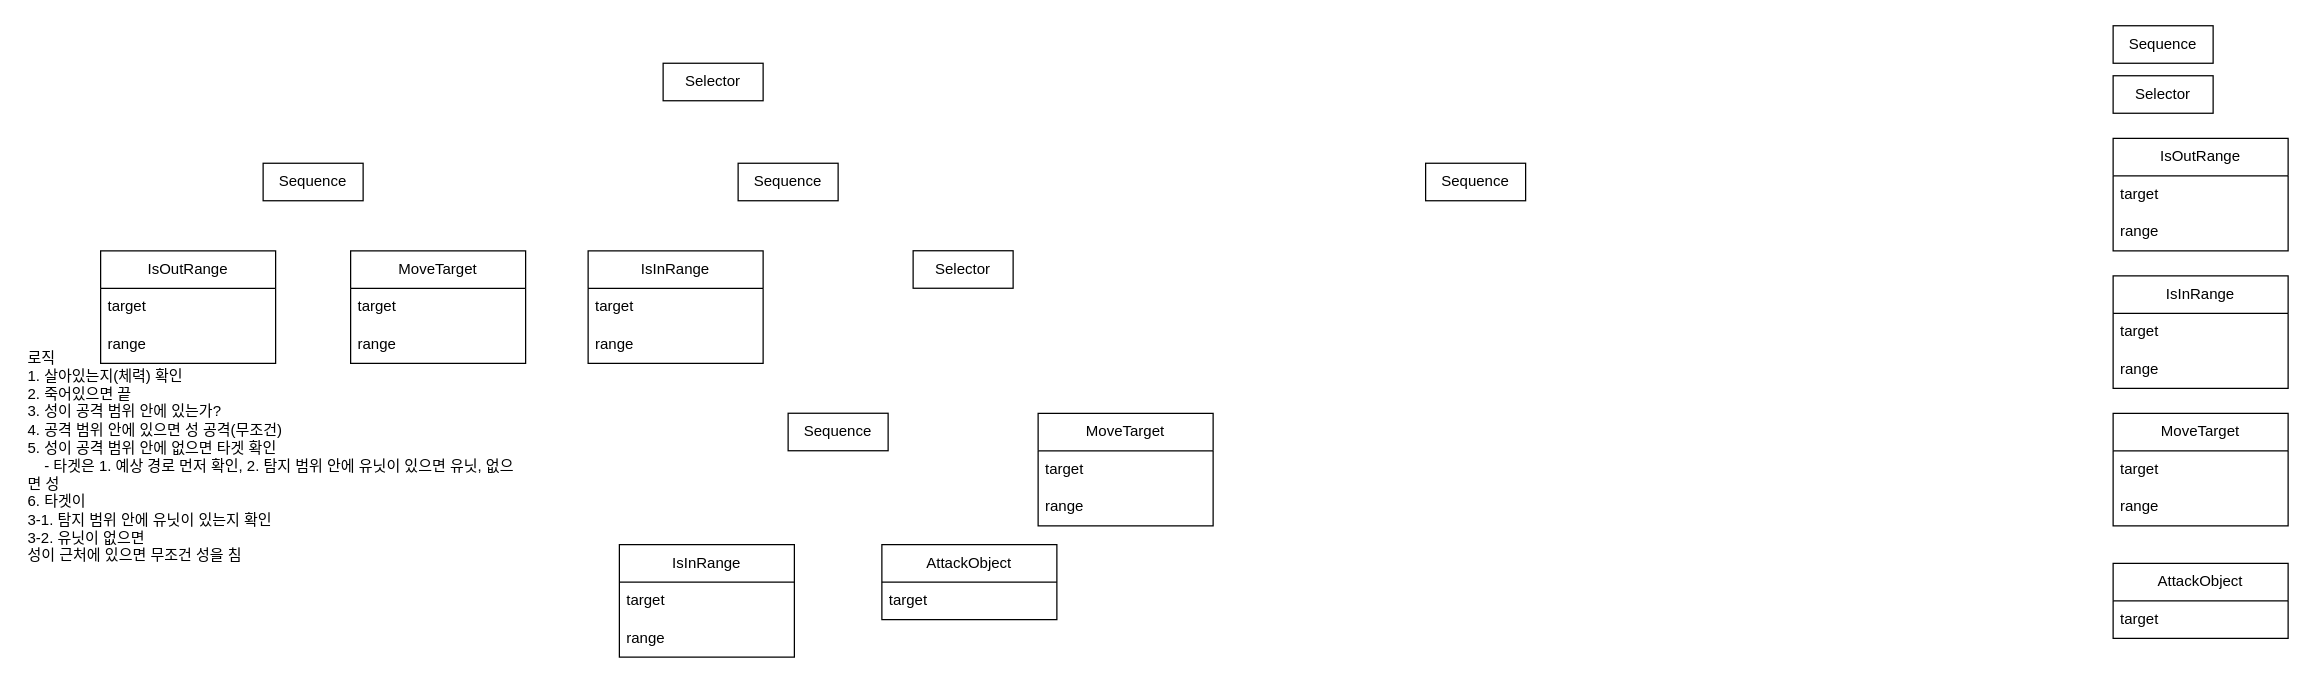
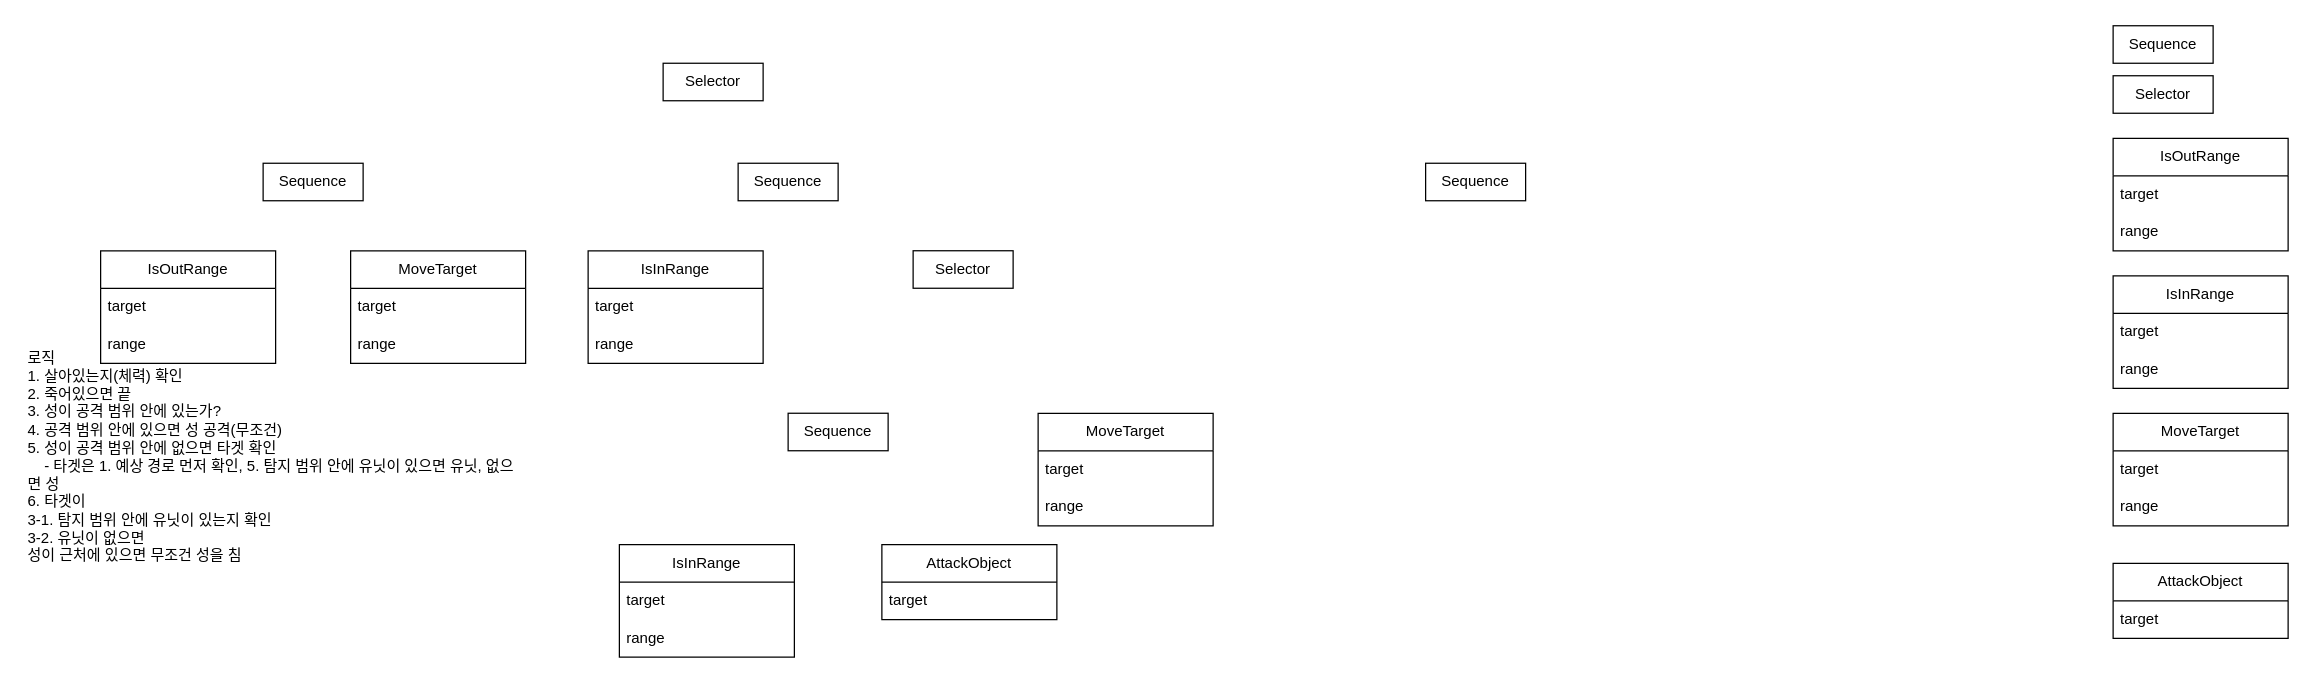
  <mxCell id="0" />
  <mxCell id="1" parent="0" />
  <mxCell id="2" value="Selector" style="rounded=0;whiteSpace=wrap;html=1;" vertex="1" parent="1"><mxGeometry x="1690" y="60" width="80" height="30" as="geometry" /></mxCell>
  <mxCell id="3" value="Sequence" style="rounded=0;whiteSpace=wrap;html=1;" vertex="1" parent="1"><mxGeometry x="1690" y="20" width="80" height="30" as="geometry" /></mxCell>
  <mxCell id="4" value="IsOutRange" style="swimlane;fontStyle=0;childLayout=stackLayout;horizontal=1;startSize=30;horizontalStack=0;resizeParent=1;resizeParentMax=0;resizeLast=0;collapsible=1;marginBottom=0;whiteSpace=wrap;html=1;" vertex="1" parent="1"><mxGeometry x="1690" y="110" width="140" height="90" as="geometry" /></mxCell>
  <mxCell id="5" value="target" style="text;strokeColor=none;fillColor=none;align=left;verticalAlign=middle;spacingLeft=4;spacingRight=4;overflow=hidden;points=[[0,0.5],[1,0.5]];portConstraint=eastwest;rotatable=0;whiteSpace=wrap;html=1;" vertex="1" parent="4"><mxGeometry y="30" width="140" height="30" as="geometry" /></mxCell>
  <mxCell id="6" value="range" style="text;strokeColor=none;fillColor=none;align=left;verticalAlign=middle;spacingLeft=4;spacingRight=4;overflow=hidden;points=[[0,0.5],[1,0.5]];portConstraint=eastwest;rotatable=0;whiteSpace=wrap;html=1;" vertex="1" parent="4"><mxGeometry y="60" width="140" height="30" as="geometry" /></mxCell>
  <mxCell id="7" value="Selector" style="rounded=0;whiteSpace=wrap;html=1;" vertex="1" parent="1"><mxGeometry x="530" y="50" width="80" height="30" as="geometry" /></mxCell>
  <mxCell id="8" value="Sequence" style="rounded=0;whiteSpace=wrap;html=1;" vertex="1" parent="1"><mxGeometry x="210" y="130" width="80" height="30" as="geometry" /></mxCell>
  <mxCell id="9" value="IsInRange" style="swimlane;fontStyle=0;childLayout=stackLayout;horizontal=1;startSize=30;horizontalStack=0;resizeParent=1;resizeParentMax=0;resizeLast=0;collapsible=1;marginBottom=0;whiteSpace=wrap;html=1;" vertex="1" parent="1"><mxGeometry x="1690" y="220" width="140" height="90" as="geometry" /></mxCell>
  <mxCell id="10" value="target" style="text;strokeColor=none;fillColor=none;align=left;verticalAlign=middle;spacingLeft=4;spacingRight=4;overflow=hidden;points=[[0,0.5],[1,0.5]];portConstraint=eastwest;rotatable=0;whiteSpace=wrap;html=1;" vertex="1" parent="9"><mxGeometry y="30" width="140" height="30" as="geometry" /></mxCell>
  <mxCell id="11" value="range" style="text;strokeColor=none;fillColor=none;align=left;verticalAlign=middle;spacingLeft=4;spacingRight=4;overflow=hidden;points=[[0,0.5],[1,0.5]];portConstraint=eastwest;rotatable=0;whiteSpace=wrap;html=1;" vertex="1" parent="9"><mxGeometry y="60" width="140" height="30" as="geometry" /></mxCell>
  <mxCell id="12" value="IsOutRange" style="swimlane;fontStyle=0;childLayout=stackLayout;horizontal=1;startSize=30;horizontalStack=0;resizeParent=1;resizeParentMax=0;resizeLast=0;collapsible=1;marginBottom=0;whiteSpace=wrap;html=1;" vertex="1" parent="1"><mxGeometry x="80" y="200" width="140" height="90" as="geometry" /></mxCell>
  <mxCell id="13" value="target" style="text;strokeColor=none;fillColor=none;align=left;verticalAlign=middle;spacingLeft=4;spacingRight=4;overflow=hidden;points=[[0,0.5],[1,0.5]];portConstraint=eastwest;rotatable=0;whiteSpace=wrap;html=1;" vertex="1" parent="12"><mxGeometry y="30" width="140" height="30" as="geometry" /></mxCell>
  <mxCell id="14" value="range" style="text;strokeColor=none;fillColor=none;align=left;verticalAlign=middle;spacingLeft=4;spacingRight=4;overflow=hidden;points=[[0,0.5],[1,0.5]];portConstraint=eastwest;rotatable=0;whiteSpace=wrap;html=1;" vertex="1" parent="12"><mxGeometry y="60" width="140" height="30" as="geometry" /></mxCell>
  <mxCell id="15" value="MoveTarget" style="swimlane;fontStyle=0;childLayout=stackLayout;horizontal=1;startSize=30;horizontalStack=0;resizeParent=1;resizeParentMax=0;resizeLast=0;collapsible=1;marginBottom=0;whiteSpace=wrap;html=1;" vertex="1" parent="1"><mxGeometry x="1690" y="330" width="140" height="90" as="geometry" /></mxCell>
  <mxCell id="16" value="target" style="text;strokeColor=none;fillColor=none;align=left;verticalAlign=middle;spacingLeft=4;spacingRight=4;overflow=hidden;points=[[0,0.5],[1,0.5]];portConstraint=eastwest;rotatable=0;whiteSpace=wrap;html=1;" vertex="1" parent="15"><mxGeometry y="30" width="140" height="30" as="geometry" /></mxCell>
  <mxCell id="17" value="range" style="text;strokeColor=none;fillColor=none;align=left;verticalAlign=middle;spacingLeft=4;spacingRight=4;overflow=hidden;points=[[0,0.5],[1,0.5]];portConstraint=eastwest;rotatable=0;whiteSpace=wrap;html=1;" vertex="1" parent="15"><mxGeometry y="60" width="140" height="30" as="geometry" /></mxCell>
  <mxCell id="18" value="MoveTarget" style="swimlane;fontStyle=0;childLayout=stackLayout;horizontal=1;startSize=30;horizontalStack=0;resizeParent=1;resizeParentMax=0;resizeLast=0;collapsible=1;marginBottom=0;whiteSpace=wrap;html=1;" vertex="1" parent="1"><mxGeometry x="280" y="200" width="140" height="90" as="geometry" /></mxCell>
  <mxCell id="19" value="target" style="text;strokeColor=none;fillColor=none;align=left;verticalAlign=middle;spacingLeft=4;spacingRight=4;overflow=hidden;points=[[0,0.5],[1,0.5]];portConstraint=eastwest;rotatable=0;whiteSpace=wrap;html=1;" vertex="1" parent="18"><mxGeometry y="30" width="140" height="30" as="geometry" /></mxCell>
  <mxCell id="20" value="range" style="text;strokeColor=none;fillColor=none;align=left;verticalAlign=middle;spacingLeft=4;spacingRight=4;overflow=hidden;points=[[0,0.5],[1,0.5]];portConstraint=eastwest;rotatable=0;whiteSpace=wrap;html=1;" vertex="1" parent="18"><mxGeometry y="60" width="140" height="30" as="geometry" /></mxCell>
  <mxCell id="21" value="Sequence" style="rounded=0;whiteSpace=wrap;html=1;" vertex="1" parent="1"><mxGeometry x="590" y="130" width="80" height="30" as="geometry" /></mxCell>
  <mxCell id="22" value="IsInRange" style="swimlane;fontStyle=0;childLayout=stackLayout;horizontal=1;startSize=30;horizontalStack=0;resizeParent=1;resizeParentMax=0;resizeLast=0;collapsible=1;marginBottom=0;whiteSpace=wrap;html=1;" vertex="1" parent="1"><mxGeometry x="470" y="200" width="140" height="90" as="geometry" /></mxCell>
  <mxCell id="23" value="target" style="text;strokeColor=none;fillColor=none;align=left;verticalAlign=middle;spacingLeft=4;spacingRight=4;overflow=hidden;points=[[0,0.5],[1,0.5]];portConstraint=eastwest;rotatable=0;whiteSpace=wrap;html=1;" vertex="1" parent="22"><mxGeometry y="30" width="140" height="30" as="geometry" /></mxCell>
  <mxCell id="24" value="range" style="text;strokeColor=none;fillColor=none;align=left;verticalAlign=middle;spacingLeft=4;spacingRight=4;overflow=hidden;points=[[0,0.5],[1,0.5]];portConstraint=eastwest;rotatable=0;whiteSpace=wrap;html=1;" vertex="1" parent="22"><mxGeometry y="60" width="140" height="30" as="geometry" /></mxCell>
  <mxCell id="25" value="Selector" style="rounded=0;whiteSpace=wrap;html=1;" vertex="1" parent="1"><mxGeometry x="730" y="200" width="80" height="30" as="geometry" /></mxCell>
  <mxCell id="26" value="Sequence" style="rounded=0;whiteSpace=wrap;html=1;" vertex="1" parent="1"><mxGeometry x="630" y="330" width="80" height="30" as="geometry" /></mxCell>
  <mxCell id="27" value="IsInRange" style="swimlane;fontStyle=0;childLayout=stackLayout;horizontal=1;startSize=30;horizontalStack=0;resizeParent=1;resizeParentMax=0;resizeLast=0;collapsible=1;marginBottom=0;whiteSpace=wrap;html=1;" vertex="1" parent="1"><mxGeometry x="495" y="435" width="140" height="90" as="geometry" /></mxCell>
  <mxCell id="28" value="target" style="text;strokeColor=none;fillColor=none;align=left;verticalAlign=middle;spacingLeft=4;spacingRight=4;overflow=hidden;points=[[0,0.5],[1,0.5]];portConstraint=eastwest;rotatable=0;whiteSpace=wrap;html=1;" vertex="1" parent="27"><mxGeometry y="30" width="140" height="30" as="geometry" /></mxCell>
  <mxCell id="29" value="range" style="text;strokeColor=none;fillColor=none;align=left;verticalAlign=middle;spacingLeft=4;spacingRight=4;overflow=hidden;points=[[0,0.5],[1,0.5]];portConstraint=eastwest;rotatable=0;whiteSpace=wrap;html=1;" vertex="1" parent="27"><mxGeometry y="60" width="140" height="30" as="geometry" /></mxCell>
  <mxCell id="30" value="AttackObject" style="swimlane;fontStyle=0;childLayout=stackLayout;horizontal=1;startSize=30;horizontalStack=0;resizeParent=1;resizeParentMax=0;resizeLast=0;collapsible=1;marginBottom=0;whiteSpace=wrap;html=1;" vertex="1" parent="1"><mxGeometry x="1690" y="450" width="140" height="60" as="geometry" /></mxCell>
  <mxCell id="31" value="target" style="text;strokeColor=none;fillColor=none;align=left;verticalAlign=middle;spacingLeft=4;spacingRight=4;overflow=hidden;points=[[0,0.5],[1,0.5]];portConstraint=eastwest;rotatable=0;whiteSpace=wrap;html=1;" vertex="1" parent="30"><mxGeometry y="30" width="140" height="30" as="geometry" /></mxCell>
  <mxCell id="32" value="AttackObject" style="swimlane;fontStyle=0;childLayout=stackLayout;horizontal=1;startSize=30;horizontalStack=0;resizeParent=1;resizeParentMax=0;resizeLast=0;collapsible=1;marginBottom=0;whiteSpace=wrap;html=1;" vertex="1" parent="1"><mxGeometry x="705" y="435" width="140" height="60" as="geometry" /></mxCell>
  <mxCell id="33" value="target" style="text;strokeColor=none;fillColor=none;align=left;verticalAlign=middle;spacingLeft=4;spacingRight=4;overflow=hidden;points=[[0,0.5],[1,0.5]];portConstraint=eastwest;rotatable=0;whiteSpace=wrap;html=1;" vertex="1" parent="32"><mxGeometry y="30" width="140" height="30" as="geometry" /></mxCell>
  <mxCell id="34" value="MoveTarget" style="swimlane;fontStyle=0;childLayout=stackLayout;horizontal=1;startSize=30;horizontalStack=0;resizeParent=1;resizeParentMax=0;resizeLast=0;collapsible=1;marginBottom=0;whiteSpace=wrap;html=1;" vertex="1" parent="1"><mxGeometry x="830" y="330" width="140" height="90" as="geometry" /></mxCell>
  <mxCell id="35" value="target" style="text;strokeColor=none;fillColor=none;align=left;verticalAlign=middle;spacingLeft=4;spacingRight=4;overflow=hidden;points=[[0,0.5],[1,0.5]];portConstraint=eastwest;rotatable=0;whiteSpace=wrap;html=1;" vertex="1" parent="34"><mxGeometry y="30" width="140" height="30" as="geometry" /></mxCell>
  <mxCell id="36" value="range" style="text;strokeColor=none;fillColor=none;align=left;verticalAlign=middle;spacingLeft=4;spacingRight=4;overflow=hidden;points=[[0,0.5],[1,0.5]];portConstraint=eastwest;rotatable=0;whiteSpace=wrap;html=1;" vertex="1" parent="34"><mxGeometry y="60" width="140" height="30" as="geometry" /></mxCell>
  <mxCell id="37" value="Sequence" style="rounded=0;whiteSpace=wrap;html=1;" vertex="1" parent="1"><mxGeometry x="1140" y="130" width="80" height="30" as="geometry" /></mxCell>
- <mxCell id="38" value="로직&lt;br&gt;1. 살아있는지(체력) 확인&lt;br&gt;2. 죽어있으면 끝&lt;br&gt;3. 성이 공격 범위 안에 있는가?&lt;br&gt;4. 공격 범위 안에 있으면 성 공격(무조건)&lt;br&gt;5. 성이 공격 범위 안에 없으면 타겟 확인&lt;br&gt;&amp;nbsp; &amp;nbsp; - 타겟은 1. 예상 경로 먼저 확인, 2. 탐지 범위 안에 유닛이 있으면 유닛, 없으면 성&lt;br&gt;6. 타겟이&amp;nbsp;&lt;br&gt;3-1. 탐지 범위 안에 유닛이 있는지 확인&lt;br&gt;3-2. 유닛이 없으면&amp;nbsp;&lt;br&gt;성이 근처에 있으면 무조건 성을 침" style="text;html=1;strokeColor=none;fillColor=none;align=left;verticalAlign=middle;whiteSpace=wrap;rounded=0;movable=1;resizable=1;rotatable=1;deletable=1;editable=1;locked=0;connectable=1;" vertex="1" parent="1"><mxGeometry x="20" y="350" width="400" height="30" as="geometry" /></mxCell>
+ <mxCell id="38" value="로직&lt;br&gt;1. 살아있는지(체력) 확인&lt;br&gt;2. 죽어있으면 끝&lt;br&gt;3. 성이 공격 범위 안에 있는가?&lt;br&gt;4. 공격 범위 안에 있으면 성 공격(무조건)&lt;br&gt;5. 성이 공격 범위 안에 없으면 타겟 확인&lt;br&gt;&amp;nbsp; &amp;nbsp; - 타겟은 1. 예상 경로 먼저 확인, 5. 탐지 범위 안에 유닛이 있으면 유닛, 없으면 성&lt;br&gt;6. 타겟이&amp;nbsp;&lt;br&gt;3-1. 탐지 범위 안에 유닛이 있는지 확인&lt;br&gt;3-2. 유닛이 없으면&amp;nbsp;&lt;br&gt;성이 근처에 있으면 무조건 성을 침" style="text;html=1;strokeColor=none;fillColor=none;align=left;verticalAlign=middle;whiteSpace=wrap;rounded=0;movable=1;resizable=1;rotatable=1;deletable=1;editable=1;locked=0;connectable=1;" vertex="1" parent="1"><mxGeometry x="20" y="350" width="400" height="30" as="geometry" /></mxCell>
